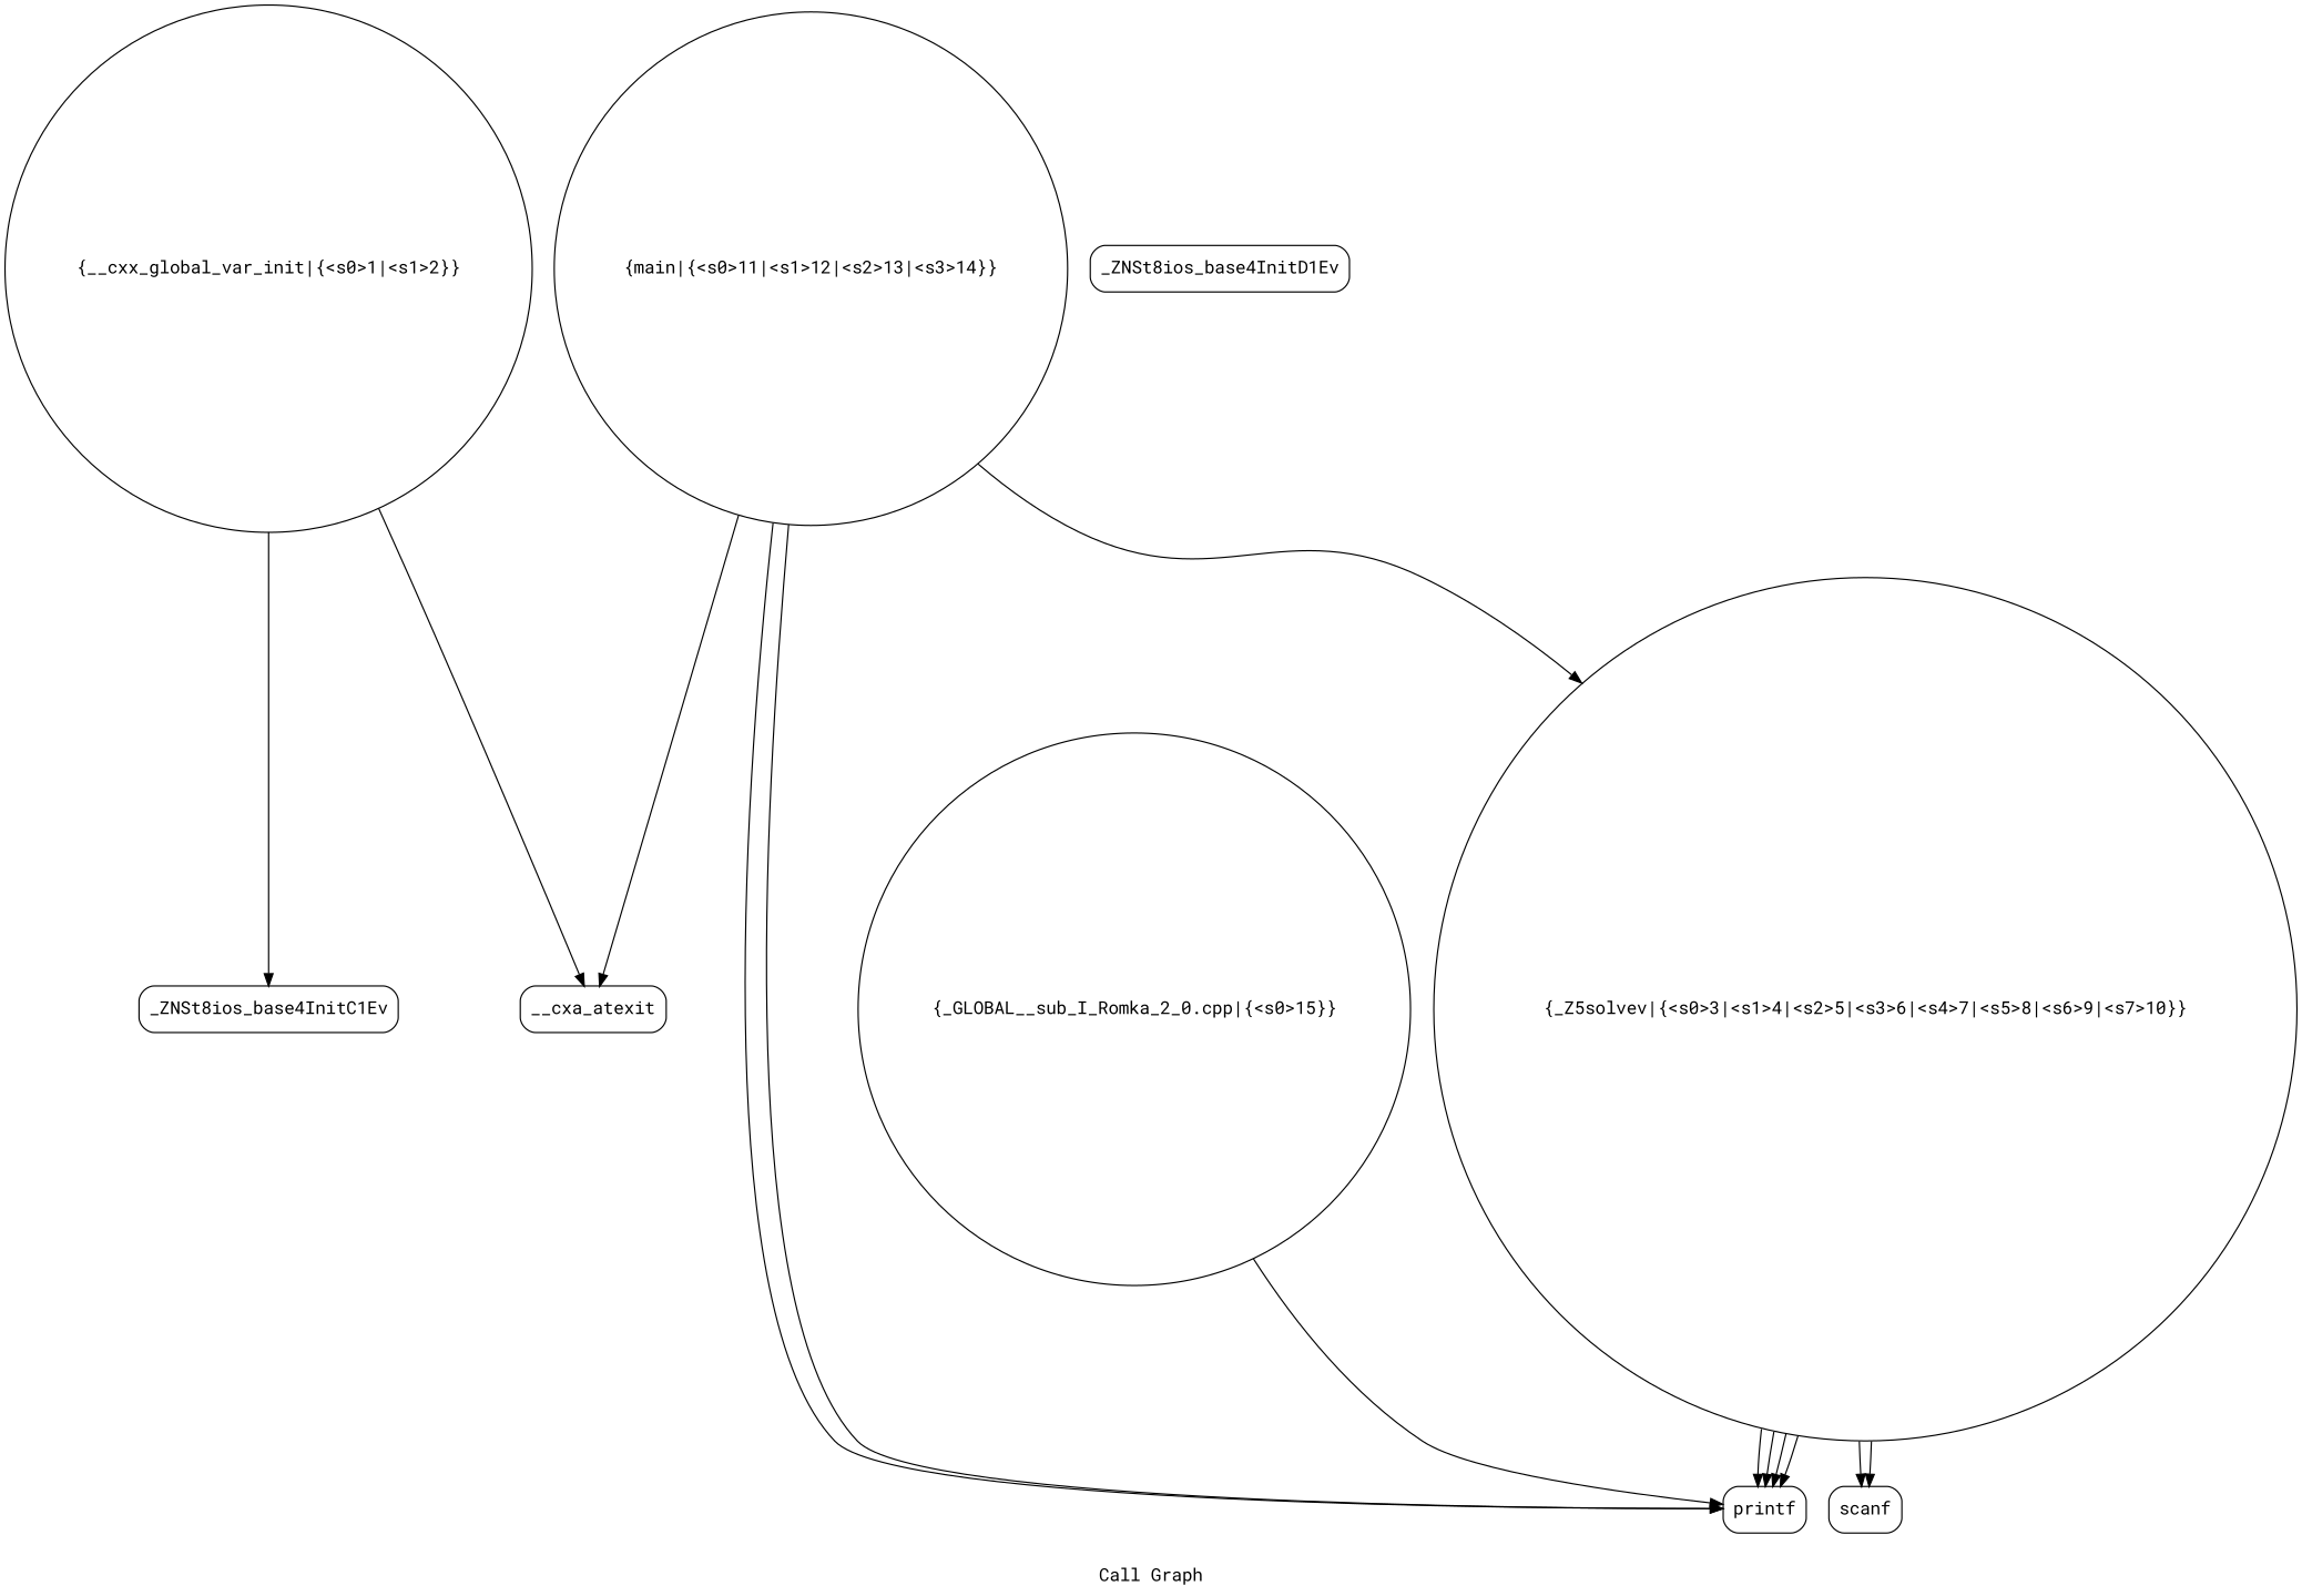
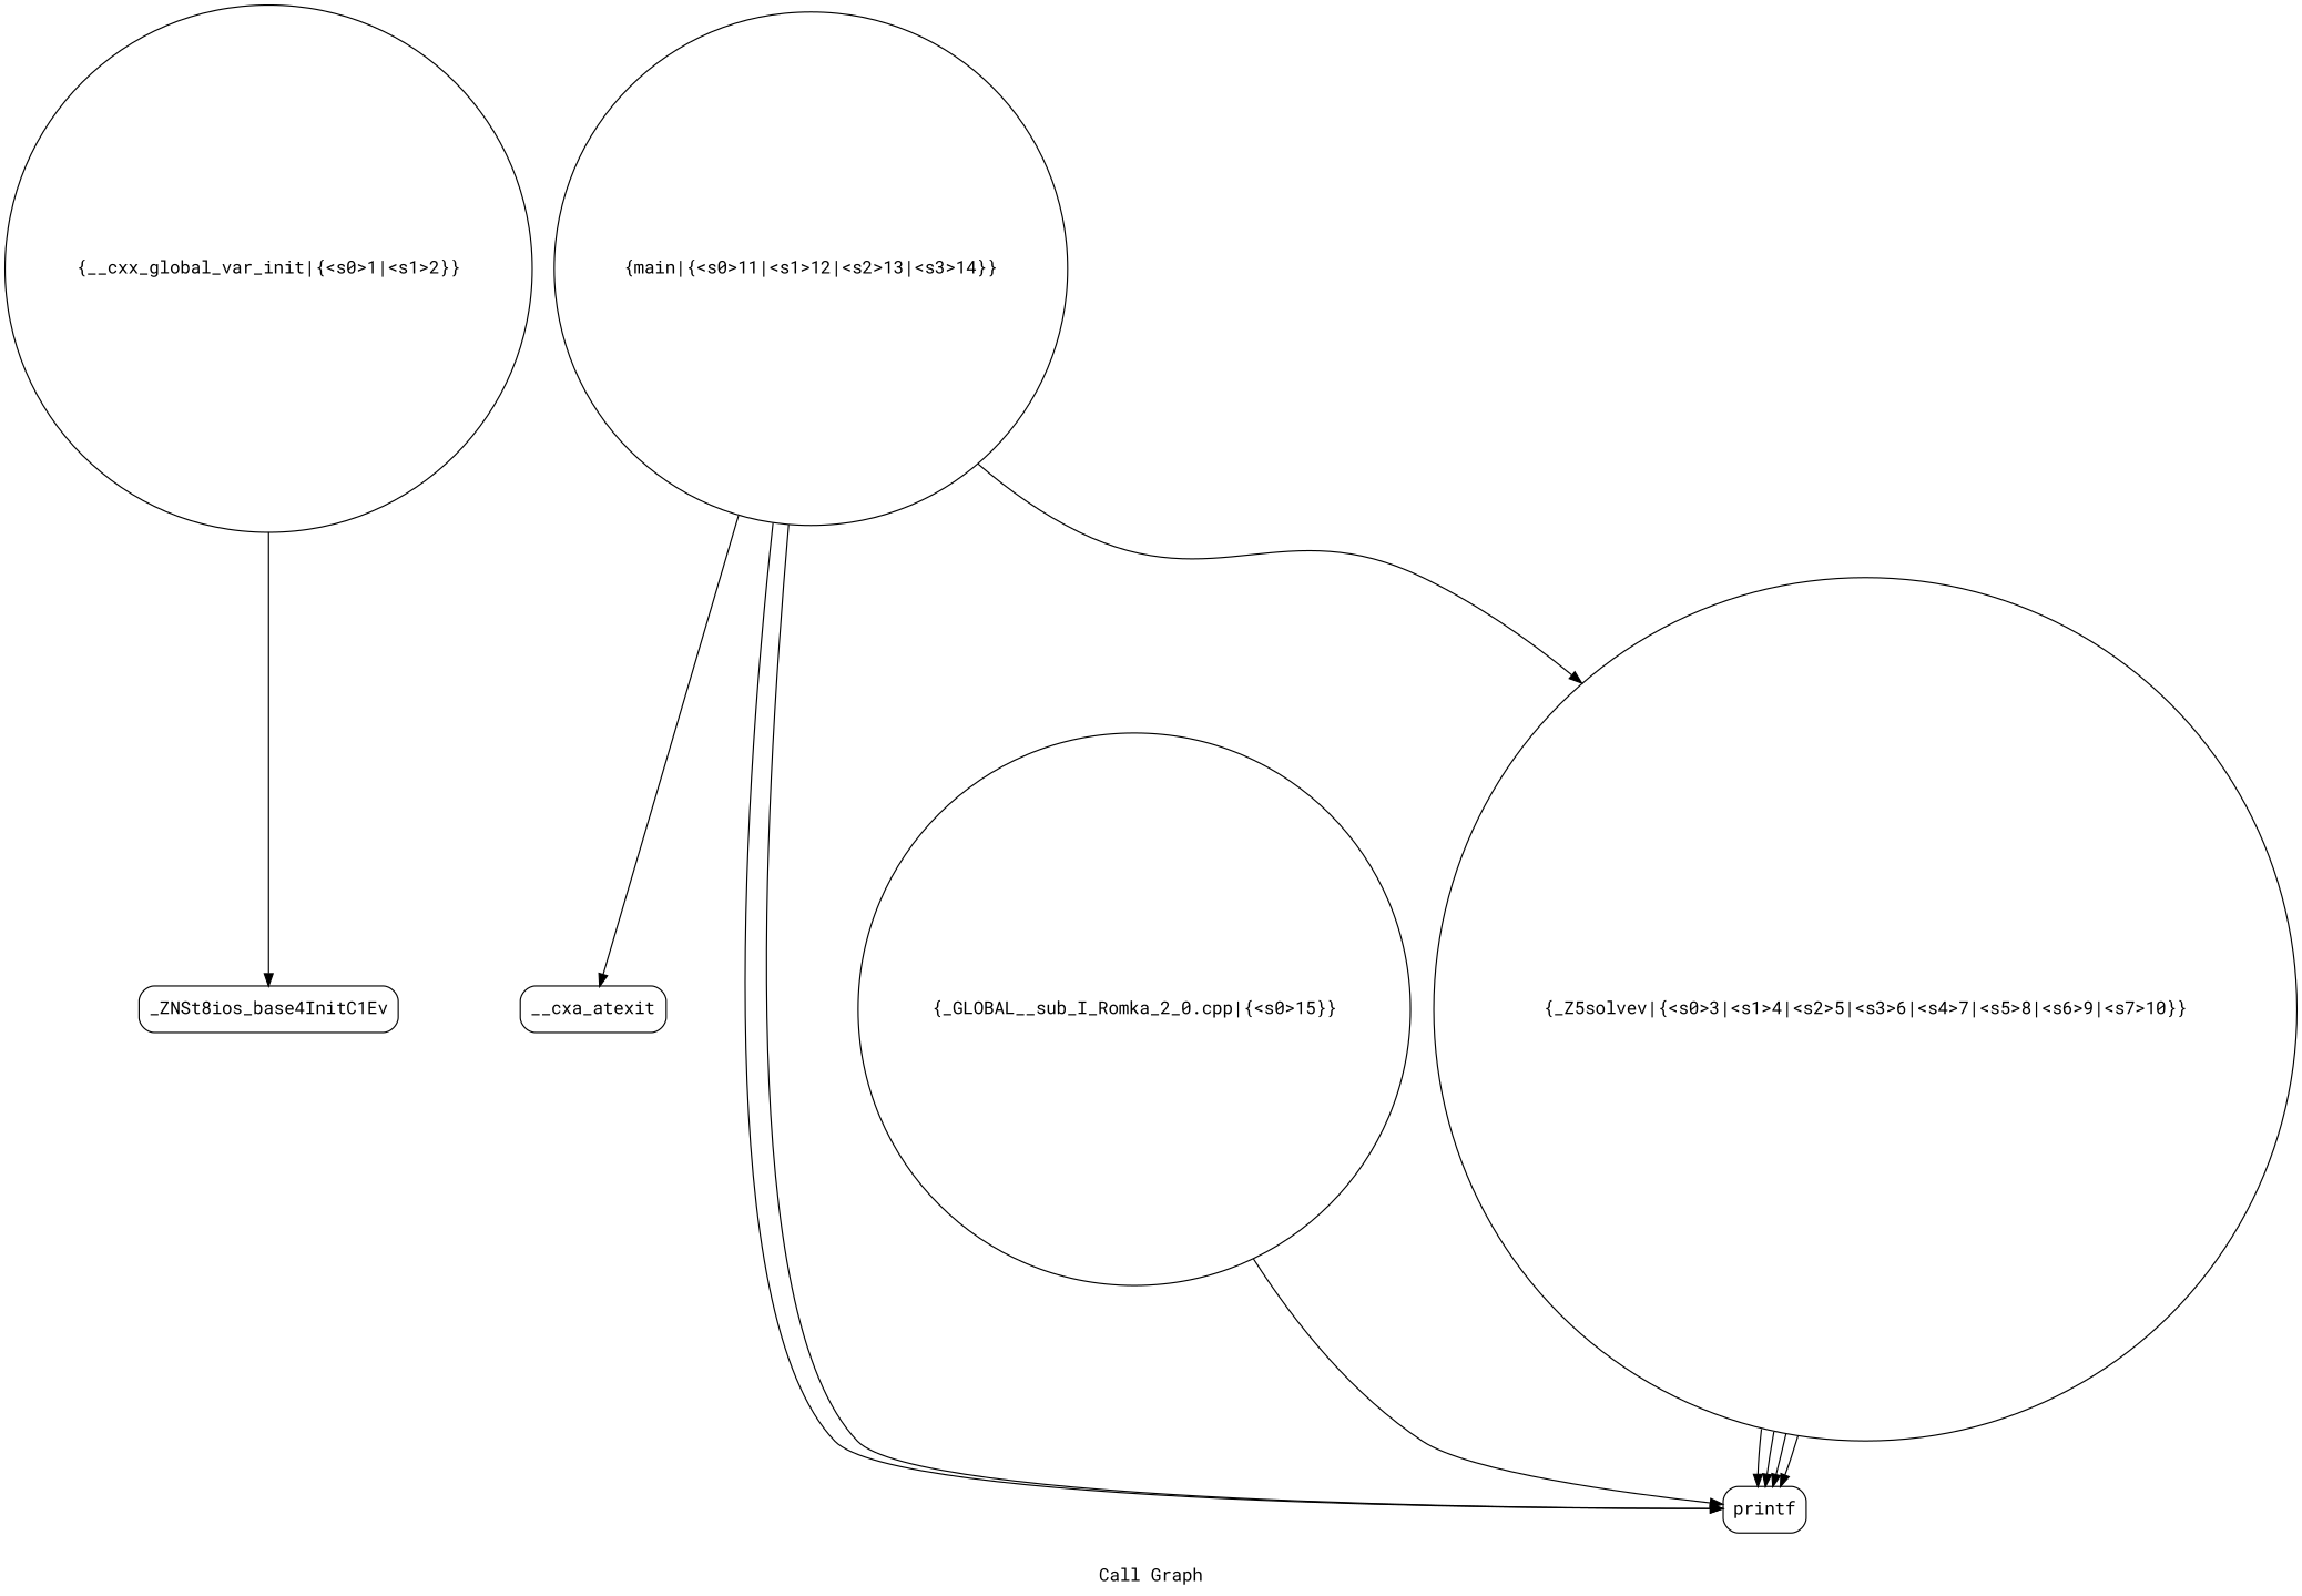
  digraph {
    fontname="Roboto Mono"
    label="Call Graph"
    node [fontname="Roboto Mono" shape=Mrecord]
    edge [color=black fontname="Roboto Mono" tailport=s0]
    n1 [label="{__cxx_global_var_init|{<s0>1|<s1>2}}" shape=circle]
    n2 [label="{_ZNSt8ios_base4InitC1Ev}"]
    n3 [label="{__cxa_atexit}"]
    n4 [label="{printf}"]
-   n5 [label="{_ZNSt8ios_base4InitD1Ev}"]
    n6 [label="{_GLOBAL__sub_I_Romka_2_0.cpp|{<s0>15}}" shape=circle]
-   n7 [label="{scanf}"]
    n8 [label="{main|{<s0>11|<s1>12|<s2>13|<s3>14}}" shape=circle]
    n9 [label="{_Z5solvev|{<s0>3|<s1>4|<s2>5|<s3>6|<s4>7|<s5>8|<s6>9|<s7>10}}" shape=circle]
    n1 -> n2
-   n1 -> n3 [tailport=s1]
    n6 -> n4
    n8 -> n3
    n8 -> n4 [tailport=s1]
    n8 -> n4 [tailport=s3]
    n8 -> n9 [tailport=s2]
    n9 -> n4 [tailport=s4]
    n9 -> n4 [tailport=s5]
    n9 -> n4 [tailport=s6]
    n9 -> n4 [tailport=s7]
-   n9 -> n7
-   n9 -> n7 [tailport=s1]
  }
